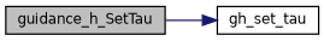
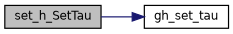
  digraph {
    rankdir=LR
    fontname="DejaVu Sans"
    node [color=black fontname="DejaVu Sans" fontsize=10 shape=record style=filled]
-   n1 [fillcolor=grey75 fontcolor=black height=0.2 label=guidance_h_SetTau width=0.4]
+   n1 [fillcolor=grey75 fontcolor=black height=0.2 label=set_h_SetTau width=0.4]
    n2 [fillcolor=white height=0.2 label=gh_set_tau width=0.4]
    n1 -> n2 [color=midnightblue fontname="DejaVu Sans" fontsize=10 labelfontname=FreeSans labelfontsize=10 style=solid]
  }
